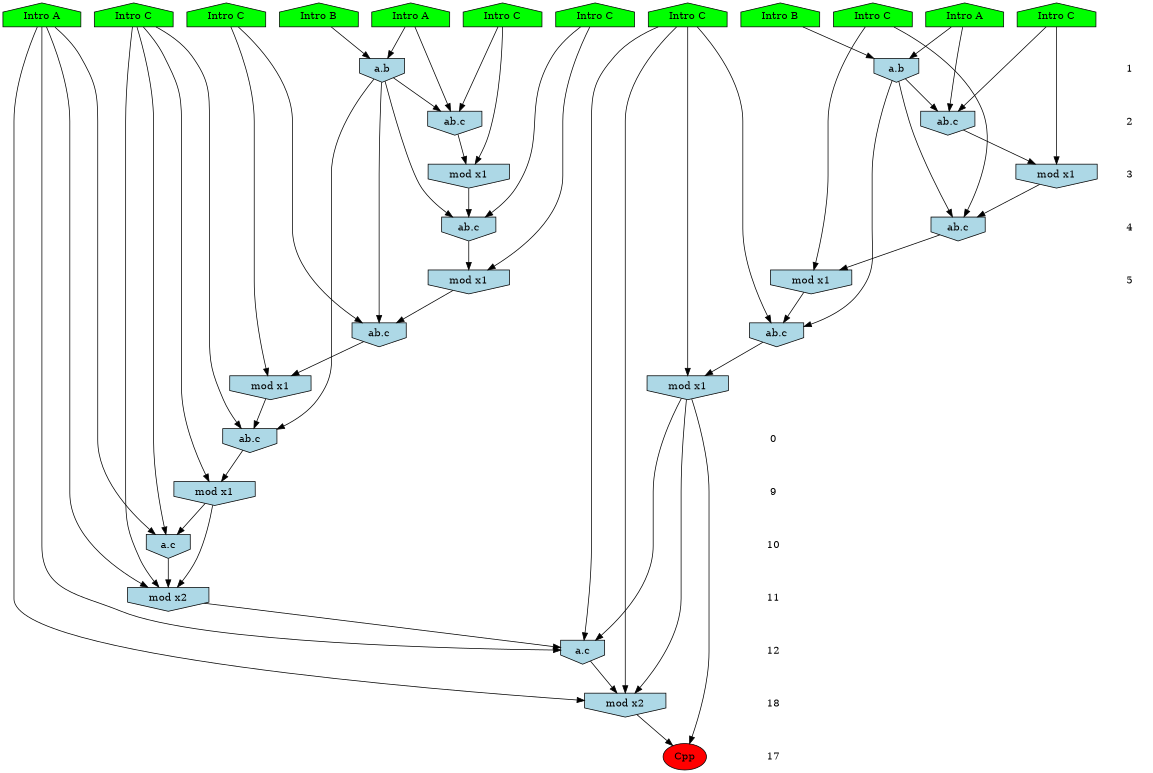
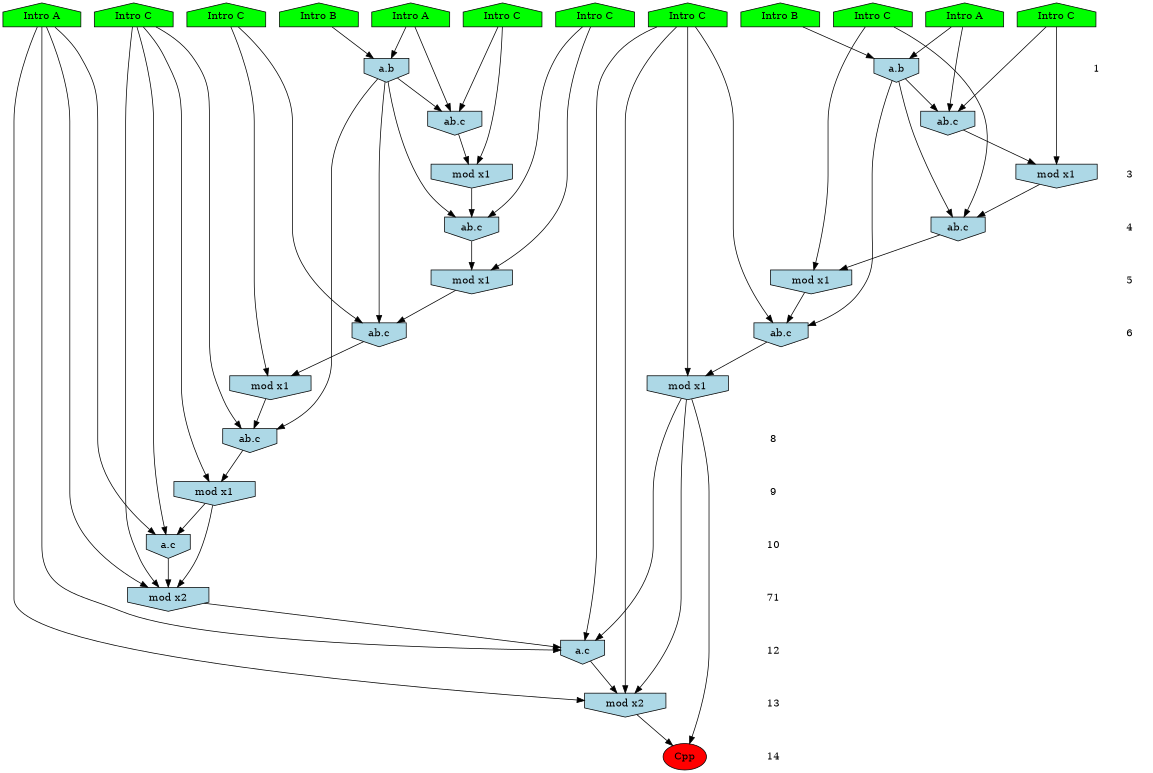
  digraph {
    ranksep=.5
    node [fillcolor=lightblue shape=invhouse style=filled]
    n1 [fillcolor=green label="Intro B" shape=house]
    n2 [fillcolor=green label="Intro A" shape=house]
    n3 [fillcolor=green label="Intro A" shape=house]
    n4 [fillcolor=green label="Intro A" shape=house]
    n5 [fillcolor=green label="Intro B" shape=house]
    n6 [fillcolor=green label="Intro C" shape=house]
    n7 [fillcolor=green label="Intro C" shape=house]
    n8 [fillcolor=green label="Intro C" shape=house]
    n9 [fillcolor=green label="Intro C" shape=house]
    n10 [fillcolor=green label="Intro C" shape=house]
    n11 [fillcolor=green label="Intro C" shape=house]
    n12 [fillcolor=green label="Intro C" shape=house]
    1 [shape=plaintext fillcolor="" style=""]
    n14 [label="a.b"]
    n15 [label="a.b"]
-   2 [shape=plaintext fillcolor="" style=""]
    n17 [label="ab.c"]
    n18 [label="ab.c"]
    3 [shape=plaintext fillcolor="" style=""]
    n20 [label="mod x1"]
    n21 [label="mod x1"]
    4 [shape=plaintext fillcolor="" style=""]
    n23 [label="ab.c"]
    n24 [label="ab.c"]
    5 [shape=plaintext fillcolor="" style=""]
    n26 [label="mod x1"]
    n27 [label="mod x1"]
+   6 [shape=plaintext fillcolor="" style=""]
    n29 [label="ab.c"]
    n30 [label="ab.c"]
    n31 [label="mod x1"]
    n32 [label="mod x1"]
-   8 [shape=plaintext label=0 fillcolor="" style=""]
+   8 [shape=plaintext fillcolor="" style=""]
    n34 [label="ab.c"]
    9 [shape=plaintext fillcolor="" style=""]
    n36 [label="mod x1"]
    10 [shape=plaintext fillcolor="" style=""]
    n38 [label="a.c"]
-   11 [shape=plaintext fillcolor="" style=""]
+   11 [shape=plaintext label=71 fillcolor="" style=""]
    n40 [label="mod x2"]
    12 [shape=plaintext fillcolor="" style=""]
    n42 [label="a.c"]
-   13 [shape=plaintext label=18 fillcolor="" style=""]
+   13 [shape=plaintext fillcolor="" style=""]
    n44 [label="mod x2"]
-   14 [shape=plaintext label=17 fillcolor="" style=""]
+   14 [shape=plaintext fillcolor="" style=""]
    n46 [fillcolor=red label=Cpp shape=""]
    subgraph sub_1 {
      rank=same
      n1
      n2
      n3
      n4
      n5
      n6
      n7
      n8
      n9
      n10
      n11
      n12
    }
    subgraph sub_2 {
      rank=same
      1
      n14
      n15
    }
    subgraph sub_3 {
      rank=same
-     2
      n17
      n18
    }
    subgraph sub_4 {
      rank=same
      3
      n20
      n21
    }
    subgraph sub_5 {
      rank=same
      4
      n23
      n24
    }
    subgraph sub_6 {
      rank=same
      5
      n26
      n27
    }
    subgraph sub_7 {
      rank=same
+     6
      n29
      n30
    }
    subgraph sub_8 {
      rank=same
      n31
      n32
    }
    subgraph sub_9 {
      rank=same
      8
      n34
    }
    subgraph sub_10 {
      rank=same
      9
      n36
    }
    subgraph sub_11 {
      rank=same
      10
      n38
    }
    subgraph sub_12 {
      rank=same
      11
      n40
    }
    subgraph sub_13 {
      rank=same
      12
      n42
    }
    subgraph sub_14 {
      rank=same
      13
      n44
    }
    subgraph sub_15 {
      rank=same
      14
      n46
    }
    n1 -> n14
    n2 -> n38
    n2 -> n40
    n2 -> n42
    n2 -> n44
    n3 -> n14
    n3 -> n17
    n4 -> n15
    n4 -> n18
    n5 -> n15
    n6 -> n23
    n6 -> n26
    n7 -> n17
    n7 -> n20
    n8 -> n34
    n8 -> n36
    n8 -> n38
    n8 -> n40
    n9 -> n29
    n9 -> n31
    n10 -> n24
    n10 -> n27
    n11 -> n30
    n11 -> n32
    n11 -> n42
    n11 -> n44
    n12 -> n18
    n12 -> n21
-   1 -> 2 [style=invis]
    n14 -> n17
    n14 -> n23
    n14 -> n29
    n14 -> n34
    n15 -> n18
    n15 -> n24
    n15 -> n30
-   2 -> 3 [style=invis]
    n17 -> n20
    n18 -> n21
    3 -> 4 [style=invis]
    n20 -> n23
    n21 -> n24
    4 -> 5 [style=invis]
    n23 -> n26
    n24 -> n27
+   5 -> 6 [style=invis]
    n26 -> n29
    n27 -> n30
    n29 -> n31
    n30 -> n32
    n31 -> n34
    n32 -> n42
    n32 -> n44
    n32 -> n46
    8 -> 9 [style=invis]
    n34 -> n36
    9 -> 10 [style=invis]
    n36 -> n38
    n36 -> n40
    10 -> 11 [style=invis]
    n38 -> n40
    11 -> 12 [style=invis]
    n40 -> n42
    12 -> 13 [style=invis]
    n42 -> n44
    13 -> 14 [style=invis]
    n44 -> n46
  }
